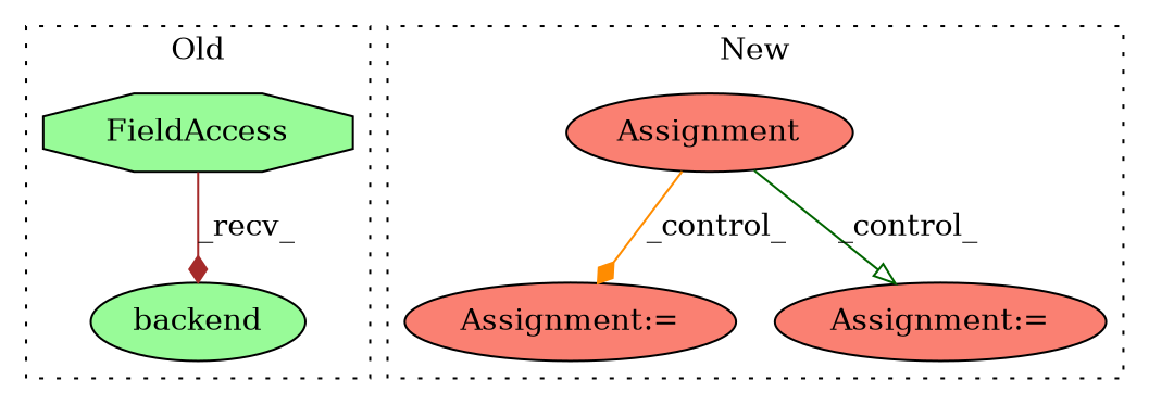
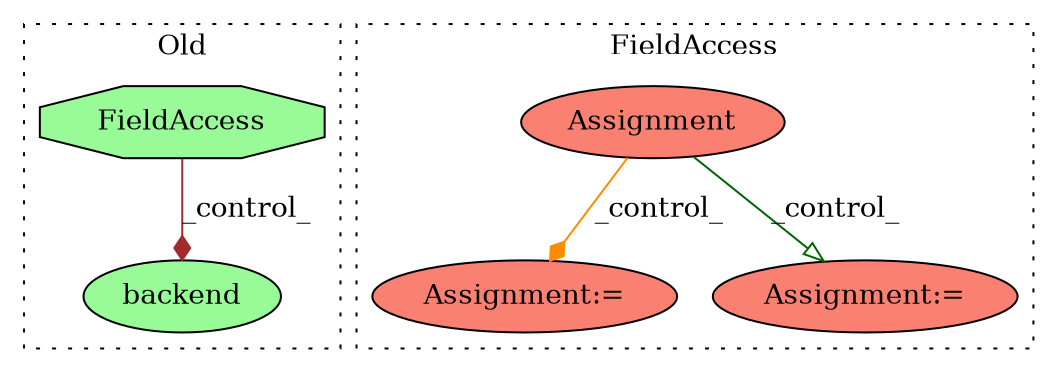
  digraph {
    fontname="DejaVu Serif"
    node [a=7 fillcolor=salmon fontname="DejaVu Serif" l=1 shape=ellipse style=filled]
    edge [arrowhead=diamond fontname="DejaVu Serif"]
    n1 [a=32 fillcolor=palegreen l=9 label=backend s=156]
    n2 [a=22 fillcolor=palegreen l=13 label=FieldAccess s=142 shape=octagon]
    n3 [a=25 l="8,2" label=Assignment s="265,302"]
    n4 [label="Assignment:=" s=364]
    n5 [label="Assignment:=" s=457]
    subgraph cluster_1 {
      label=Old
      style=dotted
      n1
      n2
    }
    subgraph cluster_2 {
-     label=New
+     label=FieldAccess
      style=dotted
      n3
      n4
      n5
    }
-   n2 -> n1 [color=brown label=_recv_]
+   n2 -> n1 [color=brown label=_control_]
    n3 -> n4 [color=darkorange label=_control_]
    n3 -> n5 [arrowhead=onormal color=darkgreen label=_control_]
  }
